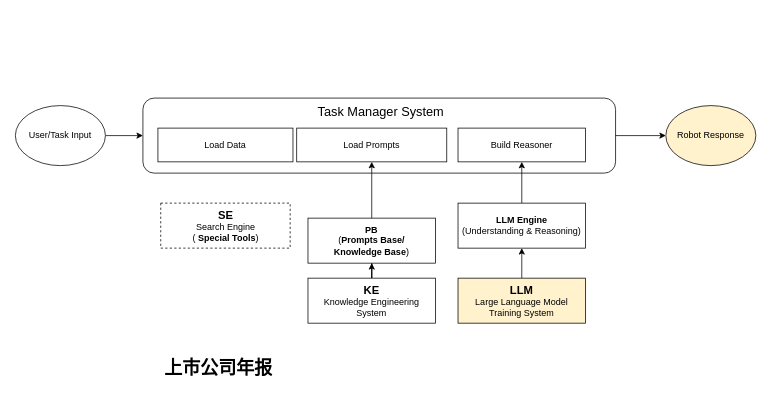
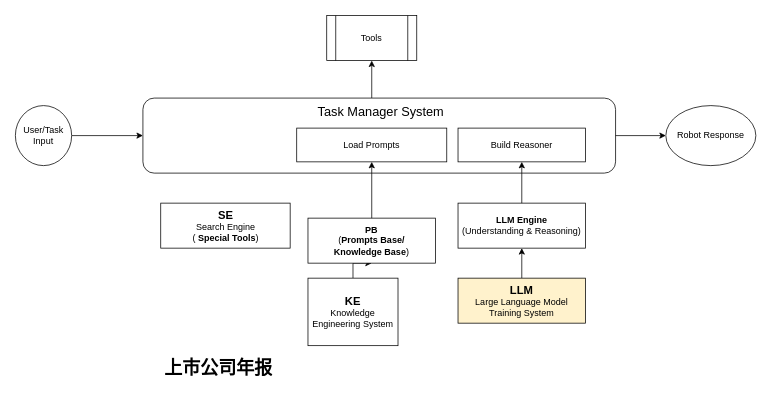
  <mxCell id="0" />
  <mxCell id="1" parent="0" />
+ <mxCell id="2" value="" style="endArrow=classic;startArrow=classic;html=1;rounded=0;" parent="1" source="16" target="11" edge="1"><mxGeometry width="50" height="50" relative="1" as="geometry"><mxPoint x="312.182" y="115" as="sourcePoint" /><mxPoint x="420" y="80" as="targetPoint" /></mxGeometry></mxCell>
  <mxCell id="3" value="&lt;font style=&quot;font-size: 17px;&quot;&gt;&amp;nbsp;Task Manager System&lt;br&gt;&lt;br&gt;&lt;br&gt;&lt;br&gt;&lt;/font&gt;" style="rounded=1;whiteSpace=wrap;html=1;" parent="1" vertex="1"><mxGeometry x="190" y="130" width="630" height="100" as="geometry" /></mxCell>
  <mxCell id="4" style="edgeStyle=orthogonalEdgeStyle;rounded=0;orthogonalLoop=1;jettySize=auto;html=1;entryX=0.5;entryY=1;entryDx=0;entryDy=0;" parent="1" source="5" target="14" edge="1"><mxGeometry relative="1" as="geometry" /></mxCell>
- <mxCell id="5" value="&lt;b&gt;&lt;font style=&quot;font-size: 15px;&quot;&gt;KE&lt;/font&gt;&lt;/b&gt;&lt;br&gt;Knowledge Engineering System" style="rounded=0;whiteSpace=wrap;html=1;" parent="1" vertex="1"><mxGeometry x="410" y="370" width="170" height="60" as="geometry" /></mxCell>
- <mxCell id="6" value="&lt;b&gt;&lt;font style=&quot;font-size: 15px;&quot;&gt;SE&lt;/font&gt;&lt;/b&gt;&lt;br&gt;Search Engine&lt;br&gt;(&amp;nbsp;&lt;b&gt;Special Tools&lt;/b&gt;)" style="rounded=0;whiteSpace=wrap;html=1;dashed=1;" parent="1" vertex="1"><mxGeometry x="213.75" y="270" width="172.5" height="60" as="geometry" /></mxCell>
+ <mxCell id="5" value="&lt;b&gt;&lt;font style=&quot;font-size: 15px;&quot;&gt;KE&lt;/font&gt;&lt;/b&gt;&lt;br&gt;Knowledge Engineering System" style="rounded=0;whiteSpace=wrap;html=1;" parent="1" vertex="1"><mxGeometry x="410" y="370" width="120" height="90" as="geometry" /></mxCell>
+ <mxCell id="6" value="&lt;b&gt;&lt;font style=&quot;font-size: 15px;&quot;&gt;SE&lt;/font&gt;&lt;/b&gt;&lt;br&gt;Search Engine&lt;br&gt;(&amp;nbsp;&lt;b&gt;Special Tools&lt;/b&gt;)" style="rounded=0;whiteSpace=wrap;html=1;" parent="1" vertex="1"><mxGeometry x="213.75" y="270" width="172.5" height="60" as="geometry" /></mxCell>
  <mxCell id="7" style="edgeStyle=orthogonalEdgeStyle;rounded=0;orthogonalLoop=1;jettySize=auto;html=1;entryX=0;entryY=0.5;entryDx=0;entryDy=0;exitX=1;exitY=0.5;exitDx=0;exitDy=0;" parent="1" source="3" target="10" edge="1"><mxGeometry relative="1" as="geometry"><mxPoint x="550" y="170" as="sourcePoint" /></mxGeometry></mxCell>
  <mxCell id="8" style="edgeStyle=orthogonalEdgeStyle;rounded=0;orthogonalLoop=1;jettySize=auto;html=1;" parent="1" source="9" target="3" edge="1"><mxGeometry relative="1" as="geometry"><mxPoint x="240" y="170" as="targetPoint" /></mxGeometry></mxCell>
- <mxCell id="9" value="User/Task Input" style="ellipse;whiteSpace=wrap;html=1;" parent="1" vertex="1"><mxGeometry x="20" y="140" width="120" height="80" as="geometry" /></mxCell>
- <mxCell id="10" value="Robot Response" style="ellipse;whiteSpace=wrap;html=1;fillColor=#fff2cc;" parent="1" vertex="1"><mxGeometry x="887" y="140" width="120" height="80" as="geometry" /></mxCell>
+ <mxCell id="9" value="User/Task Input" style="ellipse;whiteSpace=wrap;html=1;" parent="1" vertex="1"><mxGeometry x="20" y="140" width="75" height="80" as="geometry" /></mxCell>
+ <mxCell id="10" value="Robot Response" style="ellipse;whiteSpace=wrap;html=1;" parent="1" vertex="1"><mxGeometry x="887" y="140" width="120" height="80" as="geometry" /></mxCell>
+ <mxCell id="11" value="Tools" style="shape=process;whiteSpace=wrap;html=1;backgroundOutline=1;" parent="1" vertex="1"><mxGeometry x="435" y="20" width="120" height="60" as="geometry" /></mxCell>
  <mxCell id="12" value="&lt;h1&gt;上市公司年报&lt;/h1&gt;" style="text;html=1;strokeColor=none;fillColor=none;spacing=5;spacingTop=-20;whiteSpace=wrap;overflow=hidden;rounded=0;" parent="1" vertex="1"><mxGeometry x="213.75" y="470" width="190" height="50" as="geometry" /></mxCell>
  <mxCell id="13" value="&lt;b&gt;LLM Engine&lt;/b&gt;&lt;br&gt;(Understanding &amp;amp; Reasoning)" style="rounded=0;whiteSpace=wrap;html=1;" parent="1" vertex="1"><mxGeometry x="610" y="270" width="170" height="60" as="geometry" /></mxCell>
  <mxCell id="14" value="&lt;font style=&quot;font-size: 12px;&quot;&gt;&lt;b style=&quot;&quot;&gt;PB&lt;br&gt;&lt;/b&gt;(&lt;b style=&quot;border-color: var(--border-color);&quot;&gt;Prompts Base/&lt;/b&gt;&lt;br&gt;&lt;b&gt;Knowledge Base&lt;/b&gt;)&lt;/font&gt;" style="rounded=0;whiteSpace=wrap;html=1;" parent="1" vertex="1"><mxGeometry x="410" y="290" width="170" height="60" as="geometry" /></mxCell>
- <mxCell id="15" value="Load Data" style="rounded=0;whiteSpace=wrap;html=1;" parent="1" vertex="1"><mxGeometry x="210" y="170" width="180" height="45" as="geometry" /></mxCell>
  <mxCell id="16" value="Load Prompts" style="rounded=0;whiteSpace=wrap;html=1;" parent="1" vertex="1"><mxGeometry x="395" y="170" width="200" height="45" as="geometry" /></mxCell>
  <mxCell id="17" value="Build Reasoner" style="rounded=0;whiteSpace=wrap;html=1;" parent="1" vertex="1"><mxGeometry x="610" y="170" width="170" height="45" as="geometry" /></mxCell>
  <mxCell id="18" value="" style="endArrow=classic;html=1;rounded=0;entryX=0.5;entryY=1;entryDx=0;entryDy=0;" parent="1" source="14" target="16" edge="1"><mxGeometry width="50" height="50" relative="1" as="geometry"><mxPoint x="295" y="290" as="sourcePoint" /><mxPoint x="295" y="215" as="targetPoint" /></mxGeometry></mxCell>
  <mxCell id="19" style="edgeStyle=orthogonalEdgeStyle;rounded=0;orthogonalLoop=1;jettySize=auto;html=1;exitX=0.5;exitY=1;exitDx=0;exitDy=0;" parent="1" source="17" target="17" edge="1"><mxGeometry relative="1" as="geometry" /></mxCell>
  <mxCell id="20" value="" style="endArrow=classic;html=1;rounded=0;entryX=0.5;entryY=1;entryDx=0;entryDy=0;" parent="1" source="13" target="17" edge="1"><mxGeometry width="50" height="50" relative="1" as="geometry"><mxPoint x="505" y="280" as="sourcePoint" /><mxPoint x="505" y="225" as="targetPoint" /></mxGeometry></mxCell>
  <mxCell id="21" style="edgeStyle=orthogonalEdgeStyle;rounded=0;orthogonalLoop=1;jettySize=auto;html=1;entryX=0.5;entryY=1;entryDx=0;entryDy=0;" parent="1" source="22" target="13" edge="1"><mxGeometry relative="1" as="geometry" /></mxCell>
  <mxCell id="22" value="&lt;span style=&quot;font-size: 15px;&quot;&gt;&lt;b&gt;LLM&lt;/b&gt;&lt;/span&gt;&lt;br&gt;Large Language Model Training System" style="rounded=0;whiteSpace=wrap;html=1;fillColor=#fff2cc;" parent="1" vertex="1"><mxGeometry x="610" y="370" width="170" height="60" as="geometry" /></mxCell>
